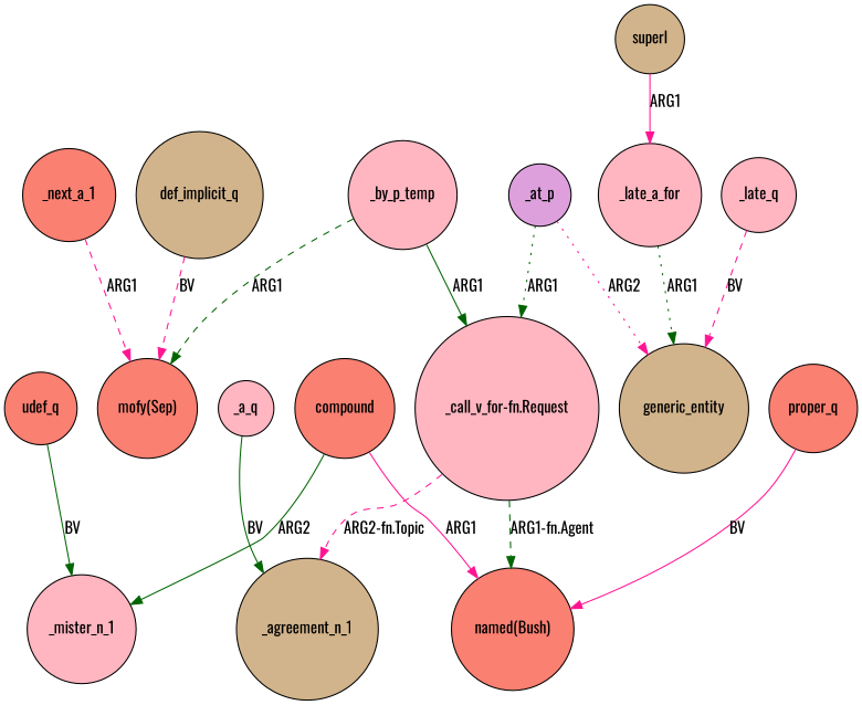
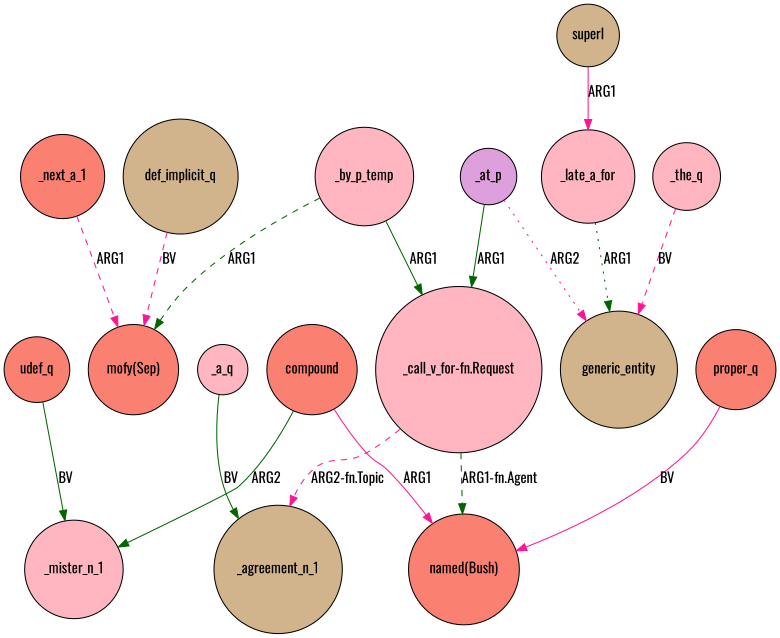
  digraph {
    fontname=Oswald
    node [fillcolor=lightpink fontname=Oswald shape=circle style=filled]
    edge [color=darkgreen fontname=Oswald style=solid]
    _mister_n_1
    udef_q [fillcolor=salmon]
    _next_a_1 [fillcolor=salmon]
    "mofy(Sep)" [fillcolor=salmon]
-   _the_q [label=_late_q]
+   _the_q
    generic_entity [fillcolor=tan]
    superl [fillcolor=tan]
    _late_a_for
    _by_p_temp
    "_call_v_for-fn.Request"
    _agreement_n_1 [fillcolor=tan]
    "named(Bush)" [fillcolor=salmon]
    _at_p [fillcolor=plum]
    _a_q
    def_implicit_q [fillcolor=tan]
    proper_q [fillcolor=salmon]
    compound [fillcolor=salmon]
    udef_q -> _mister_n_1 [label=BV]
    _next_a_1 -> "mofy(Sep)" [color=deeppink label=ARG1 style=dashed]
    _the_q -> generic_entity [color=deeppink label=BV style=dashed]
    superl -> _late_a_for [color=deeppink label=ARG1]
    _late_a_for -> generic_entity [label=ARG1 style=dotted]
    _by_p_temp -> "mofy(Sep)" [label=ARG1 style=dashed]
    _by_p_temp -> "_call_v_for-fn.Request" [label=ARG1]
    "_call_v_for-fn.Request" -> _agreement_n_1 [color=deeppink label="ARG2-fn.Topic" style=dashed]
    "_call_v_for-fn.Request" -> "named(Bush)" [label="ARG1-fn.Agent" style=dashed]
    _at_p -> generic_entity [color=deeppink label=ARG2 style=dotted]
-   _at_p -> "_call_v_for-fn.Request" [label=ARG1 style=dotted]
+   _at_p -> "_call_v_for-fn.Request" [label=ARG1]
    _a_q -> _agreement_n_1 [label=BV]
    def_implicit_q -> "mofy(Sep)" [color=deeppink label=BV style=dashed]
    proper_q -> "named(Bush)" [color=deeppink label=BV]
    compound -> _mister_n_1 [label=ARG2]
    compound -> "named(Bush)" [color=deeppink label=ARG1]
  }
